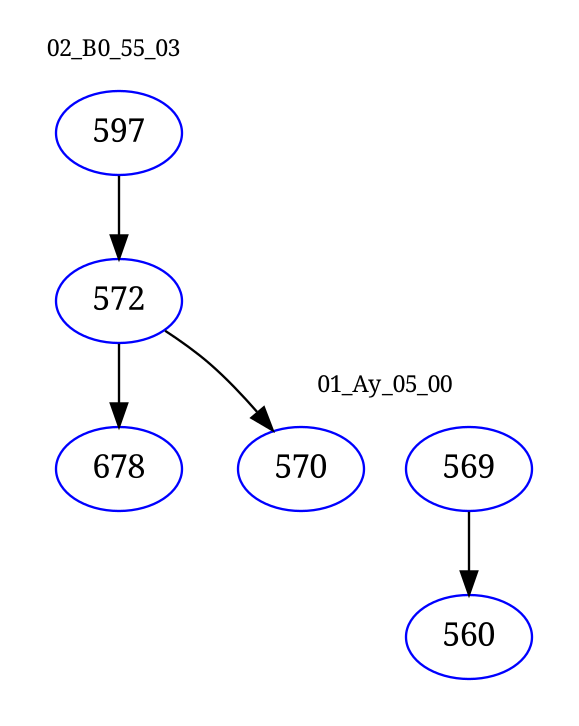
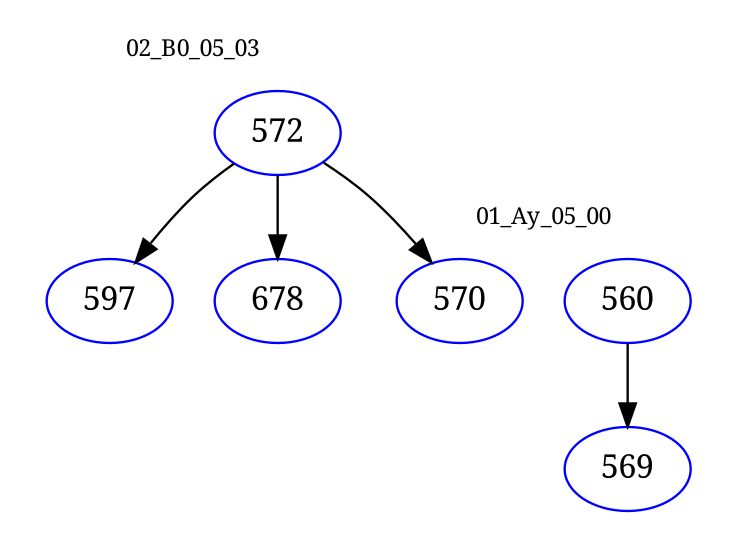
  digraph {
    fontname="Noto Serif"
    node [color=blue fontname="Noto Serif"]
    edge [color=black fontname="Noto Serif"]
    n1 [label=569]
    n2 [label=560]
    n3 [label=570]
    n4 [label=597]
    n5 [label=572]
    n6 [label=678]
    subgraph cluster_1 {
      color=white
      fontsize=10
      label="01_Ay_05_00"
      n1
      n2
      n3
    }
    subgraph cluster_2 {
      color=white
      fontsize=10
-     label="02_B0_55_03"
+     label="02_B0_05_03"
      n4
      n5
      n6
    }
-   n1 -> n2
-   n4 -> n5
+   n2 -> n1
+   n5 -> n4
    n5 -> n3
    n5 -> n6
  }
